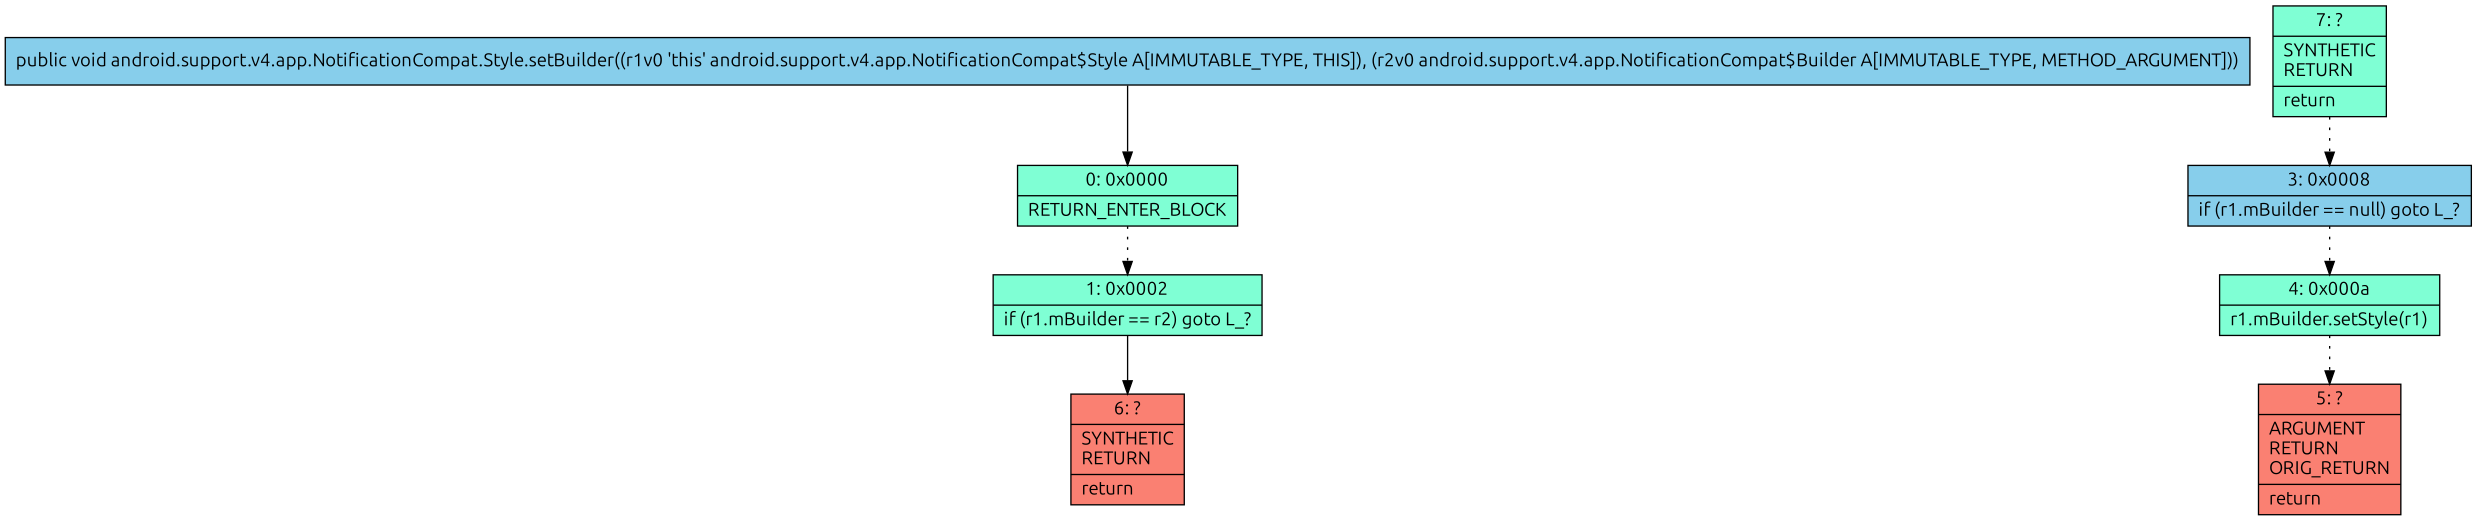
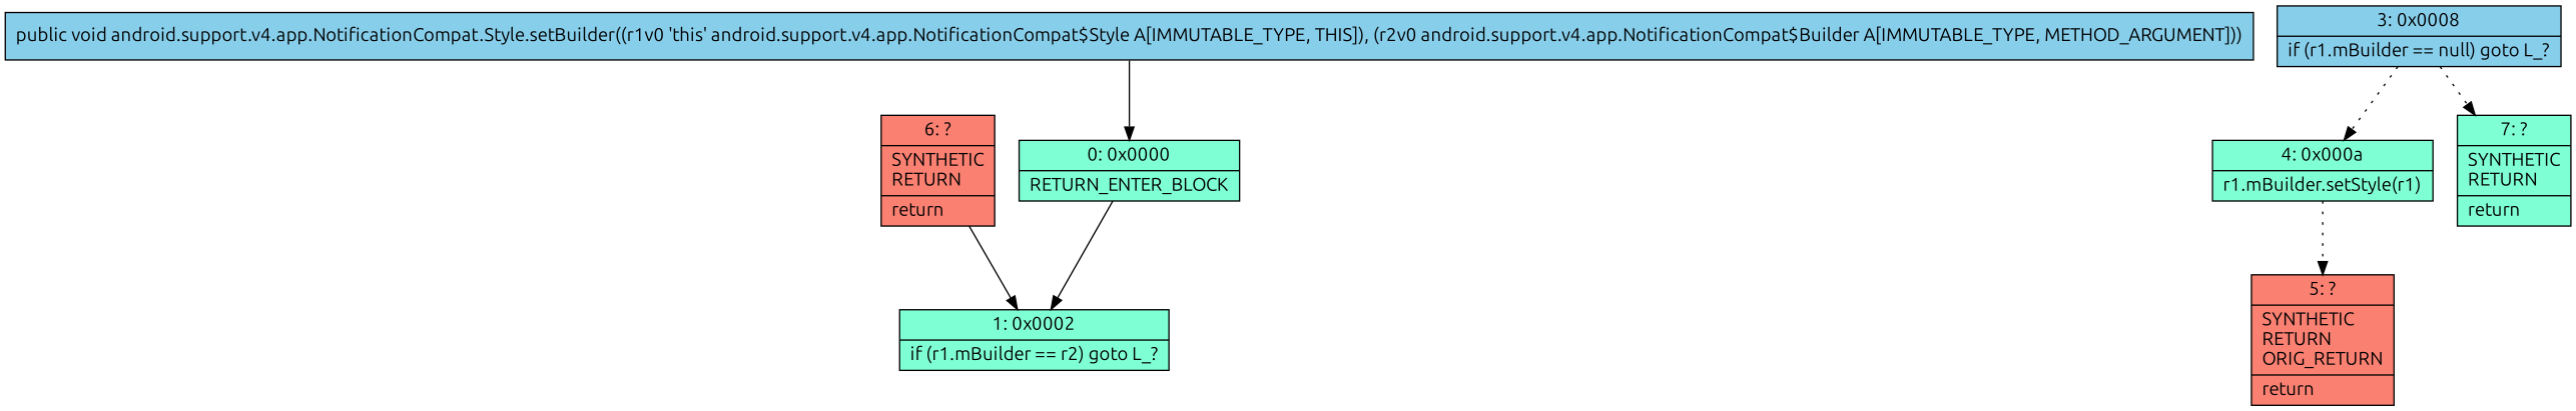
  digraph {
    fontname=Ubuntu
    node [fillcolor=aquamarine fontname=Ubuntu shape=record style=filled]
    edge [fontname=Ubuntu style=solid]
    n1 [label="{0\:\ 0x0000|RETURN_ENTER_BLOCK\l}"]
    n2 [label="{1\:\ 0x0002|if (r1.mBuilder == r2) goto L_?\l}"]
    n3 [fillcolor=salmon label="{6\:\ ?|SYNTHETIC\lRETURN\l|return\l}"]
    n4 [fillcolor=skyblue label="{3\:\ 0x0008|if (r1.mBuilder == null) goto L_?\l}"]
    n5 [label="{4\:\ 0x000a|r1.mBuilder.setStyle(r1)\l}"]
    n6 [label="{7\:\ ?|SYNTHETIC\lRETURN\l|return\l}"]
-   n7 [fillcolor=salmon label="{5\:\ ?|ARGUMENT\lRETURN\lORIG_RETURN\l|return\l}"]
+   n7 [fillcolor=salmon label="{5\:\ ?|SYNTHETIC\lRETURN\lORIG_RETURN\l|return\l}"]
    n8 [fillcolor=skyblue label="{public void android.support.v4.app.NotificationCompat.Style.setBuilder((r1v0 'this' android.support.v4.app.NotificationCompat$Style A[IMMUTABLE_TYPE, THIS]), (r2v0 android.support.v4.app.NotificationCompat$Builder A[IMMUTABLE_TYPE, METHOD_ARGUMENT])) }"]
-   n1 -> n2 [style=dotted]
-   n2 -> n3
+   n1 -> n2
+   n3 -> n2
    n4 -> n5 [style=dotted]
-   n6 -> n4 [style=dotted]
+   n4 -> n6 [style=dotted]
    n5 -> n7 [style=dotted]
    n8 -> n1
  }
